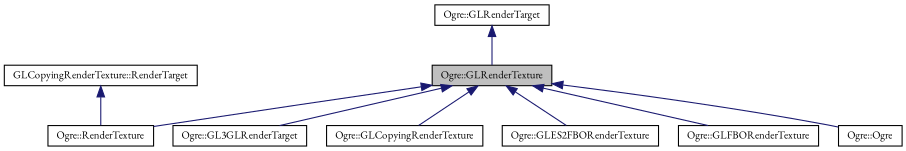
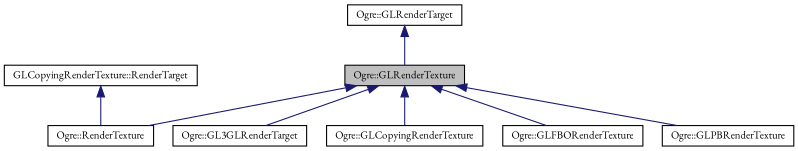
  digraph {
    fontname="EB Garamond"
    rankdir=TB
    node [color=black fontname="EB Garamond" fontsize=10 shape=record]
    edge [color=midnightblue dir=back fontname="EB Garamond" fontsize=10 labelfontname=Helvetica labelfontsize=10 style=solid]
    n1 [fillcolor=grey75 fontcolor=black height=0.2 label="Ogre::GLRenderTexture" style=filled width=0.4]
    n2 [height=0.2 label="Ogre::GL3GLRenderTarget" width=0.4]
    n3 [height=0.2 label="Ogre::GLCopyingRenderTexture" width=0.4]
-   n4 [height=0.2 label="Ogre::GLES2FBORenderTexture" width=0.4]
    n5 [height=0.2 label="Ogre::GLFBORenderTexture" width=0.4]
-   n6 [height=0.2 label="Ogre::Ogre" width=0.4]
+   n6 [height=0.2 label="Ogre::GLPBRenderTexture" width=0.4]
    n7 [height=0.2 label="Ogre::RenderTexture" width=0.4]
    n8 [height=0.2 label="GLCopyingRenderTexture::RenderTarget" width=0.4]
    n9 [height=0.2 label="Ogre::GLRenderTarget" width=0.4]
    n1 -> n2
    n1 -> n3
-   n1 -> n4
    n1 -> n5
    n1 -> n6
    n1 -> n7
    n8 -> n7
    n9 -> n1
  }
